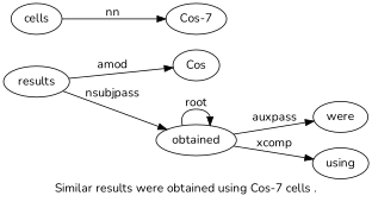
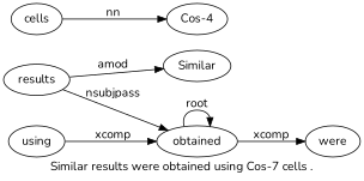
  digraph {
    fontname=Nunito
    label="Similar results were obtained using Cos-7 cells ."
    rankdir=LR
    node [fillcolor=white fontname=Nunito style=filled]
    edge [fontname=Nunito]
    n1 [label=results]
-   n2 [label=Cos]
+   n2 [label=Similar]
    n3 [label=obtained]
    n4 [label=were]
    n5 [label=using]
    n6 [label=cells]
-   n7 [label="Cos-7"]
+   n7 [label="Cos-4"]
    n1 -> n2 [label=amod]
    n1 -> n3 [label=nsubjpass]
    n3 -> n3 [label=root]
-   n3 -> n4 [label=auxpass]
-   n3 -> n5 [label=xcomp]
+   n3 -> n4 [label=xcomp]
+   n5 -> n3 [label=xcomp]
    n6 -> n7 [label=nn]
  }
